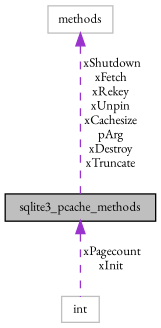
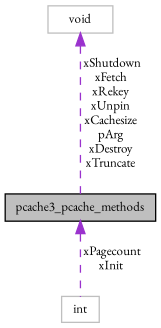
  digraph {
    fontname="EB Garamond"
    node [color=grey75 fillcolor=white fontname="EB Garamond" fontsize=10 shape=record style=filled]
    edge [color=darkorchid3 dir=back fontname="EB Garamond" fontsize=10 labelfontname=Helvetica labelfontsize=10 style=dashed]
-   n1 [color=black fillcolor=grey75 fontcolor=black height=0.2 label=sqlite3_pcache_methods width=0.4]
+   n1 [color=black fillcolor=grey75 fontcolor=black height=0.2 label=pcache3_pcache_methods width=0.4]
    n2 [height=0.2 label=int width=0.4]
-   n3 [height=0.2 label=methods width=0.4]
+   n3 [height=0.2 label=void width=0.4]
    n1 -> n2 [label=" xPagecount\nxInit"]
    n3 -> n1 [label=" xShutdown\nxFetch\nxRekey\nxUnpin\nxCachesize\npArg\nxDestroy\nxTruncate"]
  }
